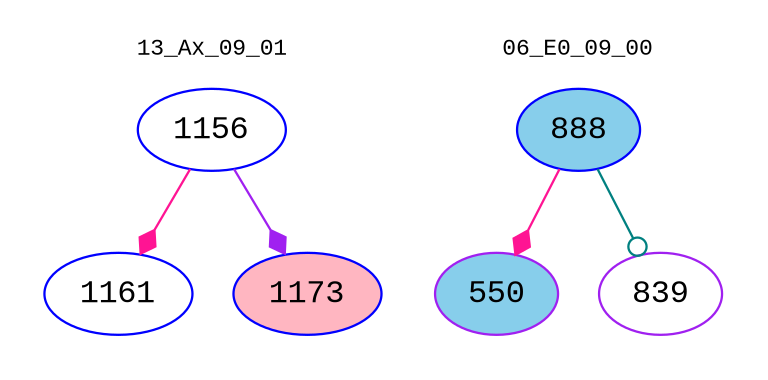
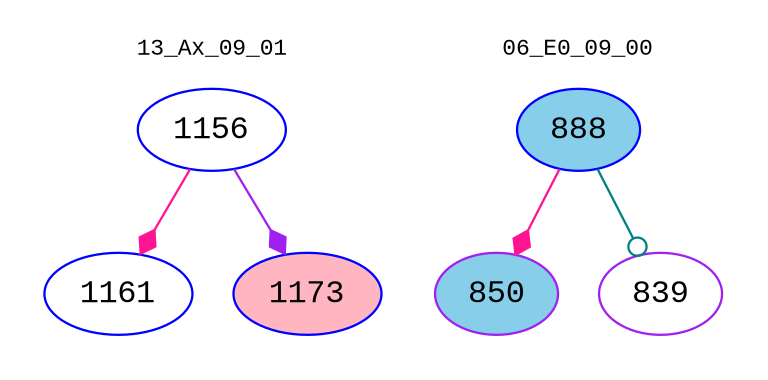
  digraph {
    fontname="Liberation Mono"
    node [color=blue fillcolor=white fontname="Liberation Mono" style=filled]
    edge [arrowhead=diamond color=deeppink fontname="Liberation Mono"]
    n1 [label=1156]
    n2 [label=1161]
    n3 [fillcolor=lightpink label=1173]
    n4 [fillcolor=skyblue label=888]
-   n5 [color=purple fillcolor=skyblue label=550]
+   n5 [color=purple fillcolor=skyblue label=850]
    n6 [color=purple label=839]
    subgraph cluster_1 {
      color=white
      fontsize=10
      label="13_Ax_09_01"
      n1
      n2
      n3
    }
    subgraph cluster_2 {
      color=white
      fontsize=10
      label="06_E0_09_00"
      n4
      n5
      n6
    }
    n1 -> n2
    n1 -> n3 [color=purple]
    n4 -> n5
    n4 -> n6 [arrowhead=odot color=teal]
  }
